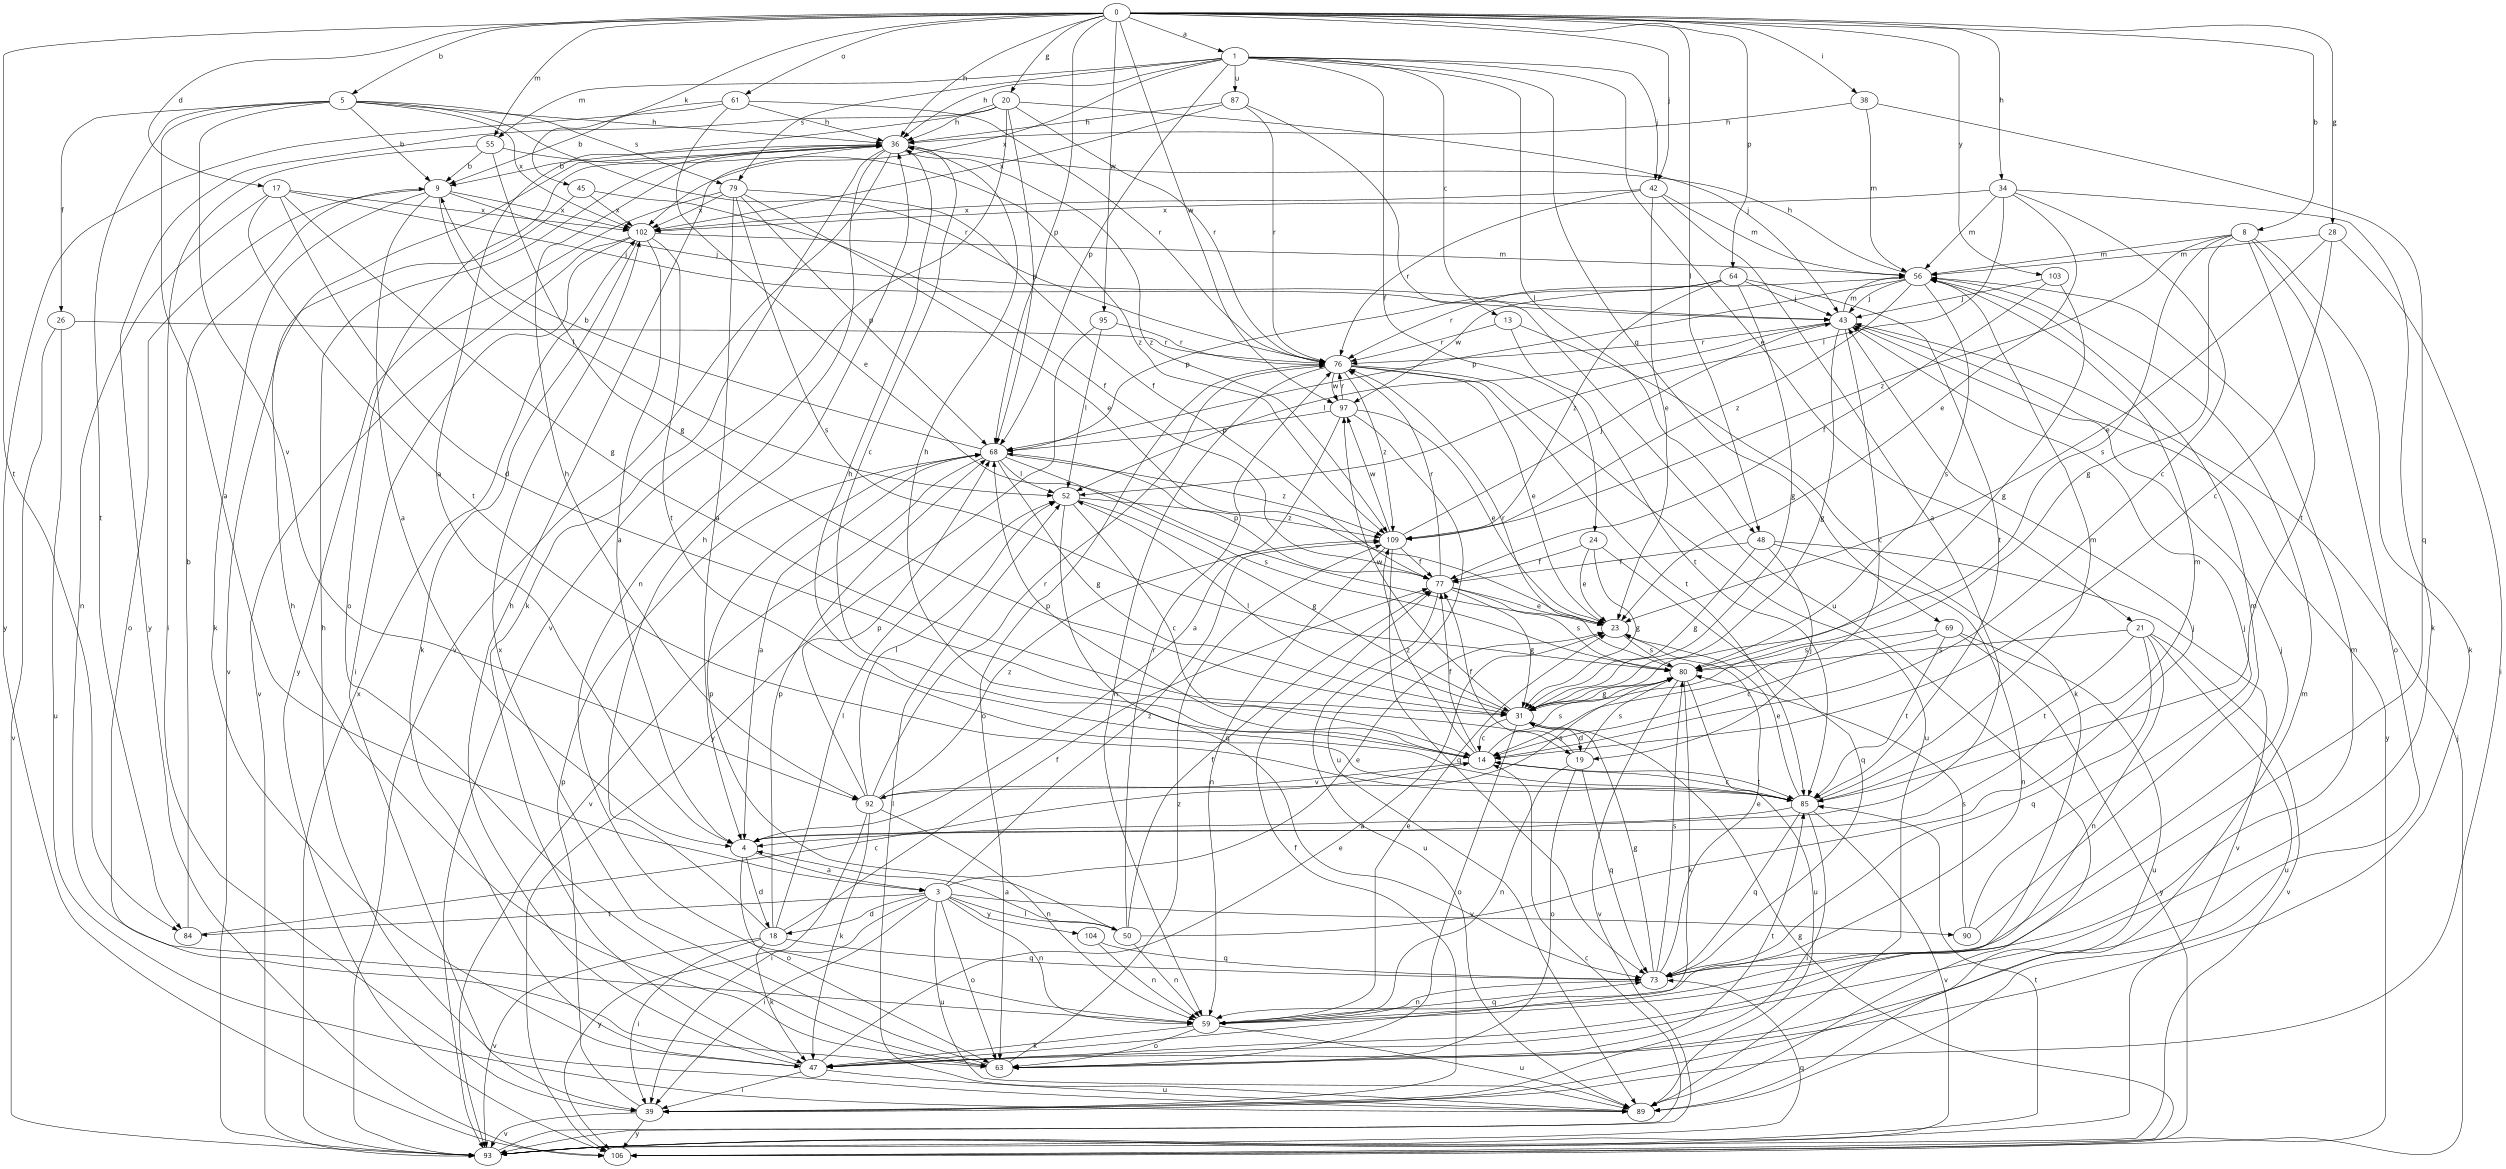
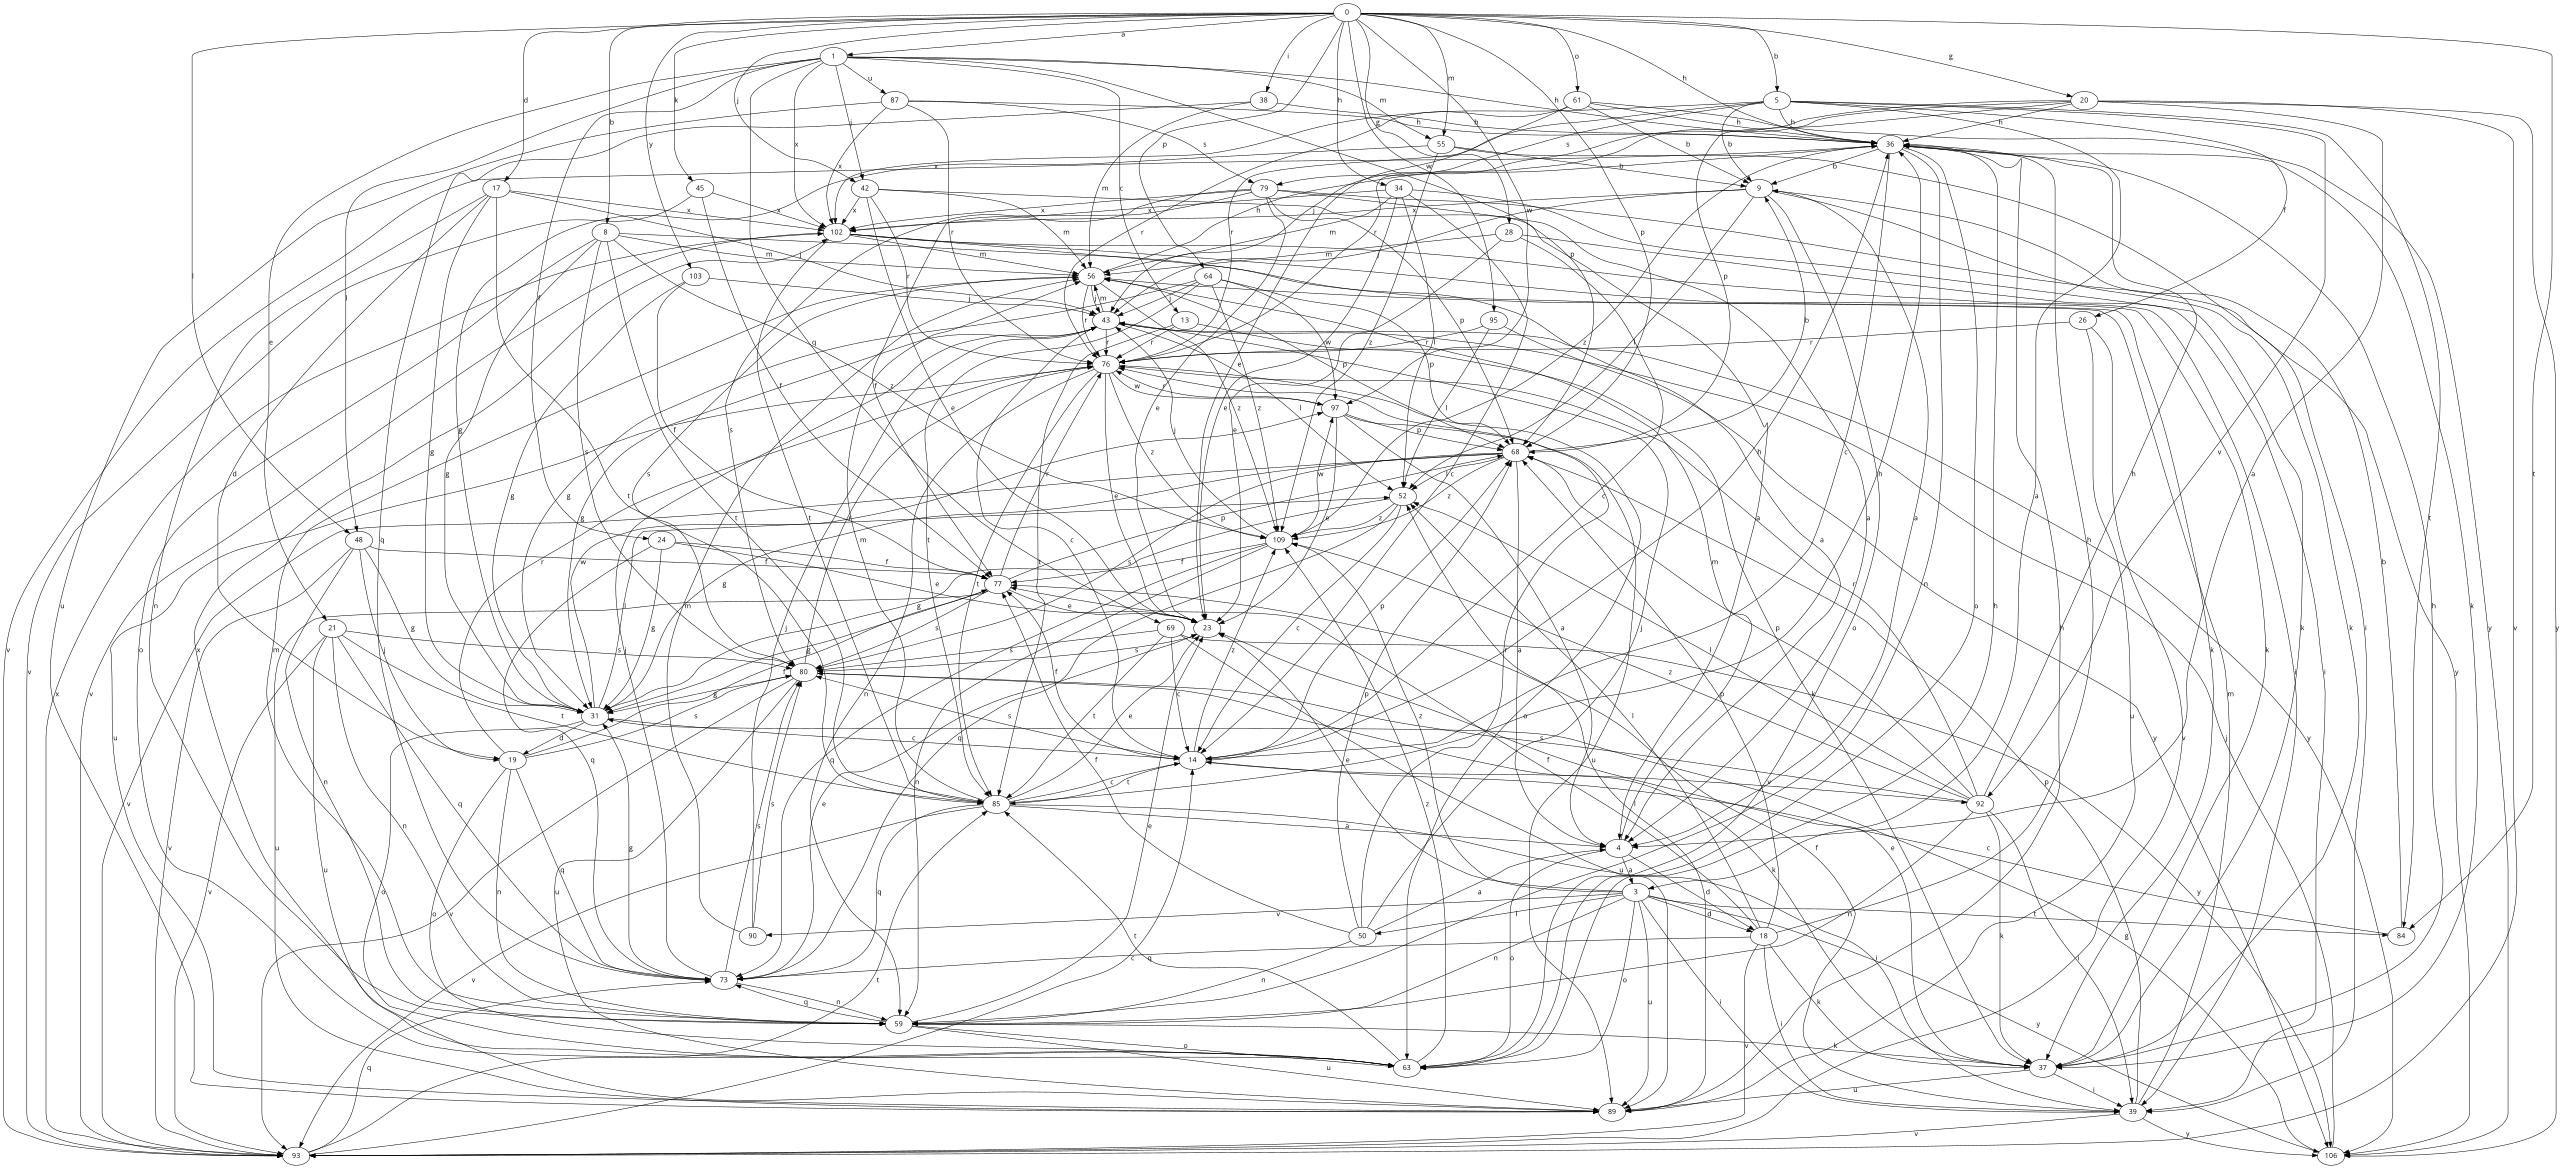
  strict digraph {
    fontname="Open Sans"
    node [fontname="Open Sans"]
    edge [fontname="Open Sans"]
    0
    1
    5
    8
    17
    28
    n7 [label=20]
    34
    36
    n10 [label=38]
    42
    45
    48
    55
    61
    64
    68
    84
    95
    97
    103
    13
    21
    24
    69
    79
    87
    102
    3
    9
    26
    76
    92
    63
    109
    56
    31
-   47
+   47 [label=37]
    80
    85
    59
    43
    19
    23
    39
    14
    106
    4
    93
    52
    73
    n52 [label=77]
    89
    18
    50
    90
-   104
    0 -> 1 [label=a]
    0 -> 5 [label=b]
    0 -> 8 [label=b]
    0 -> 17 [label=d]
    0 -> 28 [label=g]
    0 -> n7 [label=g]
    0 -> 34 [label=h]
    0 -> 36 [label=h]
    0 -> n10 [label=i]
    0 -> 42 [label=j]
    0 -> 45 [label=k]
    0 -> 48 [label=l]
    0 -> 55 [label=m]
    0 -> 61 [label=o]
    0 -> 64 [label=p]
    0 -> 68 [label=p]
    0 -> 84 [label=t]
    0 -> 95 [label=w]
    0 -> 97 [label=w]
    0 -> 103 [label=y]
    1 -> 36 [label=h]
    1 -> 42 [label=j]
    1 -> 48 [label=l]
    1 -> 55 [label=m]
    1 -> 68 [label=p]
    1 -> 13 [label=c]
    1 -> 21 [label=e]
    1 -> 24 [label=f]
    1 -> 69 [label=q]
-   1 -> 79 [label=s]
+   87 -> 79 [label=s]
    1 -> 87 [label=u]
    1 -> 102 [label=x]
    5 -> 36 [label=h]
    5 -> 84 [label=t]
    5 -> 79 [label=s]
    5 -> 102 [label=x]
    5 -> 3 [label=a]
    5 -> 9 [label=b]
    5 -> 26 [label=f]
    5 -> 76 [label=r]
    5 -> 92 [label=v]
    8 -> 63 [label=o]
    8 -> 109 [label=z]
    8 -> 56 [label=m]
    8 -> 31 [label=g]
    8 -> 47 [label=k]
    8 -> 80 [label=s]
    8 -> 85 [label=t]
    17 -> 102 [label=x]
    17 -> 31 [label=g]
    17 -> 85 [label=t]
    17 -> 59 [label=n]
    17 -> 43 [label=j]
    17 -> 19 [label=d]
    28 -> 56 [label=m]
    28 -> 23 [label=e]
    28 -> 39 [label=i]
    28 -> 14 [label=c]
    n7 -> 36 [label=h]
    n7 -> 68 [label=p]
    n7 -> 76 [label=r]
    n7 -> 43 [label=j]
    n7 -> 106 [label=y]
    n7 -> 4 [label=a]
    n7 -> 93 [label=v]
    34 -> 102 [label=x]
    34 -> 56 [label=m]
    34 -> 47 [label=k]
    34 -> 23 [label=e]
    34 -> 14 [label=c]
    34 -> 52 [label=l]
    36 -> 9 [label=b]
    36 -> 63 [label=o]
    36 -> 109 [label=z]
    36 -> 47 [label=k]
    36 -> 59 [label=n]
    36 -> 14 [label=c]
    36 -> 93 [label=v]
    n10 -> 36 [label=h]
    n10 -> 56 [label=m]
    n10 -> 73 [label=q]
    42 -> 102 [label=x]
    42 -> 76 [label=r]
    42 -> 56 [label=m]
    42 -> 23 [label=e]
    42 -> 4 [label=a]
    45 -> 102 [label=x]
    45 -> 93 [label=v]
    45 -> n52 [label=f]
    48 -> 31 [label=g]
    48 -> 59 [label=n]
    48 -> 19 [label=j]
    48 -> 93 [label=v]
    48 -> n52 [label=f]
    55 -> 9 [label=b]
    55 -> 109 [label=z]
    55 -> 31 [label=g]
    55 -> 39 [label=i]
    61 -> 36 [label=h]
    61 -> 9 [label=b]
    61 -> 76 [label=r]
    61 -> 23 [label=e]
    61 -> 106 [label=y]
    64 -> 68 [label=p]
    64 -> 97 [label=w]
    64 -> 109 [label=z]
    64 -> 31 [label=g]
    64 -> 85 [label=t]
    64 -> 43 [label=j]
    68 -> 9 [label=b]
    68 -> 109 [label=z]
    68 -> 31 [label=g]
    68 -> 80 [label=s]
    68 -> 4 [label=a]
    68 -> 93 [label=v]
    68 -> 52 [label=l]
    84 -> 9 [label=b]
    84 -> 14 [label=c]
    95 -> 76 [label=r]
    95 -> 106 [label=y]
    95 -> 52 [label=l]
    97 -> 68 [label=p]
    97 -> 76 [label=r]
    97 -> 23 [label=e]
    97 -> 4 [label=a]
    97 -> 89 [label=u]
    103 -> 31 [label=g]
    103 -> 43 [label=j]
    103 -> n52 [label=f]
    13 -> 76 [label=r]
    13 -> 47 [label=k]
    13 -> 85 [label=t]
    21 -> 80 [label=s]
    21 -> 85 [label=t]
    21 -> 59 [label=n]
    21 -> 93 [label=v]
    21 -> 73 [label=q]
    21 -> 89 [label=u]
    24 -> 31 [label=g]
    24 -> 23 [label=e]
    24 -> 73 [label=q]
    24 -> n52 [label=f]
    69 -> 80 [label=s]
    69 -> 85 [label=t]
    69 -> 14 [label=c]
    69 -> 106 [label=y]
    69 -> 89 [label=u]
    79 -> 68 [label=p]
    79 -> 102 [label=x]
    79 -> 80 [label=s]
    79 -> 23 [label=e]
    79 -> 106 [label=y]
    79 -> 4 [label=a]
    79 -> n52 [label=f]
    87 -> 36 [label=h]
    87 -> 102 [label=x]
    87 -> 76 [label=r]
    87 -> 89 [label=u]
    102 -> 56 [label=m]
    102 -> 47 [label=k]
    102 -> 85 [label=t]
    102 -> 39 [label=i]
    102 -> 4 [label=a]
    102 -> 93 [label=v]
    3 -> 84 [label=t]
    3 -> 63 [label=o]
    3 -> 109 [label=z]
    3 -> 59 [label=n]
    3 -> 23 [label=e]
    3 -> 39 [label=i]
    3 -> 106 [label=y]
    3 -> 89 [label=u]
    3 -> 18 [label=d]
    3 -> 50 [label=l]
    3 -> 90 [label=v]
-   3 -> 104 [label=y]
    9 -> 102 [label=x]
    9 -> 63 [label=o]
    9 -> 47 [label=k]
    9 -> 43 [label=j]
    9 -> 4 [label=a]
    9 -> 52 [label=l]
    26 -> 76 [label=r]
    26 -> 93 [label=v]
    26 -> 89 [label=u]
    76 -> 97 [label=w]
    76 -> 63 [label=o]
    76 -> 109 [label=z]
    76 -> 85 [label=t]
    76 -> 59 [label=n]
    76 -> 23 [label=e]
    76 -> 89 [label=u]
-   36 -> 92 [label=h]
+   92 -> 36 [label=h]
    92 -> 68 [label=p]
    92 -> 76 [label=r]
    92 -> 109 [label=z]
    92 -> 47 [label=k]
    92 -> 80 [label=s]
    92 -> 59 [label=n]
    92 -> 39 [label=i]
    92 -> 52 [label=l]
    63 -> 36 [label=h]
    63 -> 102 [label=x]
    63 -> 109 [label=z]
    63 -> 85 [label=t]
    109 -> 97 [label=w]
    109 -> 59 [label=n]
    109 -> 43 [label=j]
    109 -> 73 [label=q]
    109 -> n52 [label=f]
    56 -> 36 [label=h]
    56 -> 68 [label=p]
    56 -> 76 [label=r]
    56 -> 109 [label=z]
    56 -> 80 [label=s]
    56 -> 43 [label=j]
    31 -> 97 [label=w]
    31 -> 63 [label=o]
    31 -> 19 [label=d]
    31 -> 14 [label=c]
    31 -> 52 [label=l]
    47 -> 36 [label=h]
    47 -> 23 [label=e]
    47 -> 39 [label=i]
    47 -> 89 [label=u]
    80 -> 76 [label=r]
    80 -> 31 [label=g]
    80 -> 47 [label=k]
    80 -> 93 [label=v]
    80 -> 89 [label=u]
    85 -> 36 [label=h]
    85 -> 56 [label=m]
    85 -> 23 [label=e]
    85 -> 39 [label=i]
    85 -> 14 [label=c]
    85 -> 4 [label=a]
    85 -> 93 [label=v]
    85 -> 73 [label=q]
    59 -> 63 [label=o]
    59 -> 56 [label=m]
    59 -> 47 [label=k]
    59 -> 23 [label=e]
    59 -> 73 [label=q]
    59 -> 89 [label=u]
    43 -> 76 [label=r]
    43 -> 56 [label=m]
    43 -> 31 [label=g]
    43 -> 14 [label=c]
    43 -> 106 [label=y]
    43 -> 52 [label=l]
+   19 -> 76 [label=r]
    19 -> 63 [label=o]
    19 -> 80 [label=s]
    19 -> 59 [label=n]
    19 -> 73 [label=q]
    19 -> n52 [label=f]
    23 -> 80 [label=s]
    39 -> 68 [label=p]
    39 -> 56 [label=m]
    39 -> 106 [label=y]
    39 -> 93 [label=v]
    39 -> n52 [label=f]
    14 -> 36 [label=h]
    14 -> 68 [label=p]
    14 -> 92 [label=v]
    14 -> 109 [label=z]
    14 -> 80 [label=s]
    14 -> 85 [label=t]
    14 -> n52 [label=f]
    106 -> 31 [label=g]
    106 -> 43 [label=j]
    4 -> 3 [label=a]
    4 -> 63 [label=o]
    4 -> 56 [label=m]
    4 -> 18 [label=d]
    93 -> 102 [label=x]
    93 -> 85 [label=t]
    93 -> 14 [label=c]
    93 -> 73 [label=q]
    52 -> 109 [label=z]
    52 -> 31 [label=g]
    52 -> 14 [label=c]
    52 -> 73 [label=q]
    73 -> 31 [label=g]
    73 -> 80 [label=s]
    73 -> 59 [label=n]
    73 -> 43 [label=j]
    73 -> 23 [label=e]
    n52 -> 68 [label=p]
    n52 -> 76 [label=r]
    n52 -> 31 [label=g]
    n52 -> 80 [label=s]
    n52 -> 23 [label=e]
    n52 -> 89 [label=u]
    89 -> 36 [label=h]
    89 -> 52 [label=l]
    18 -> 36 [label=h]
    18 -> 68 [label=p]
    18 -> 47 [label=k]
    18 -> 39 [label=i]
    18 -> 93 [label=v]
    18 -> 52 [label=l]
    18 -> 73 [label=q]
    18 -> n52 [label=f]
    50 -> 68 [label=p]
    50 -> 76 [label=r]
    50 -> 59 [label=n]
    50 -> 43 [label=j]
    50 -> 4 [label=a]
    50 -> n52 [label=f]
    90 -> 56 [label=m]
    90 -> 80 [label=s]
    90 -> 43 [label=j]
-   104 -> 59 [label=n]
-   104 -> 73 [label=q]
  }
